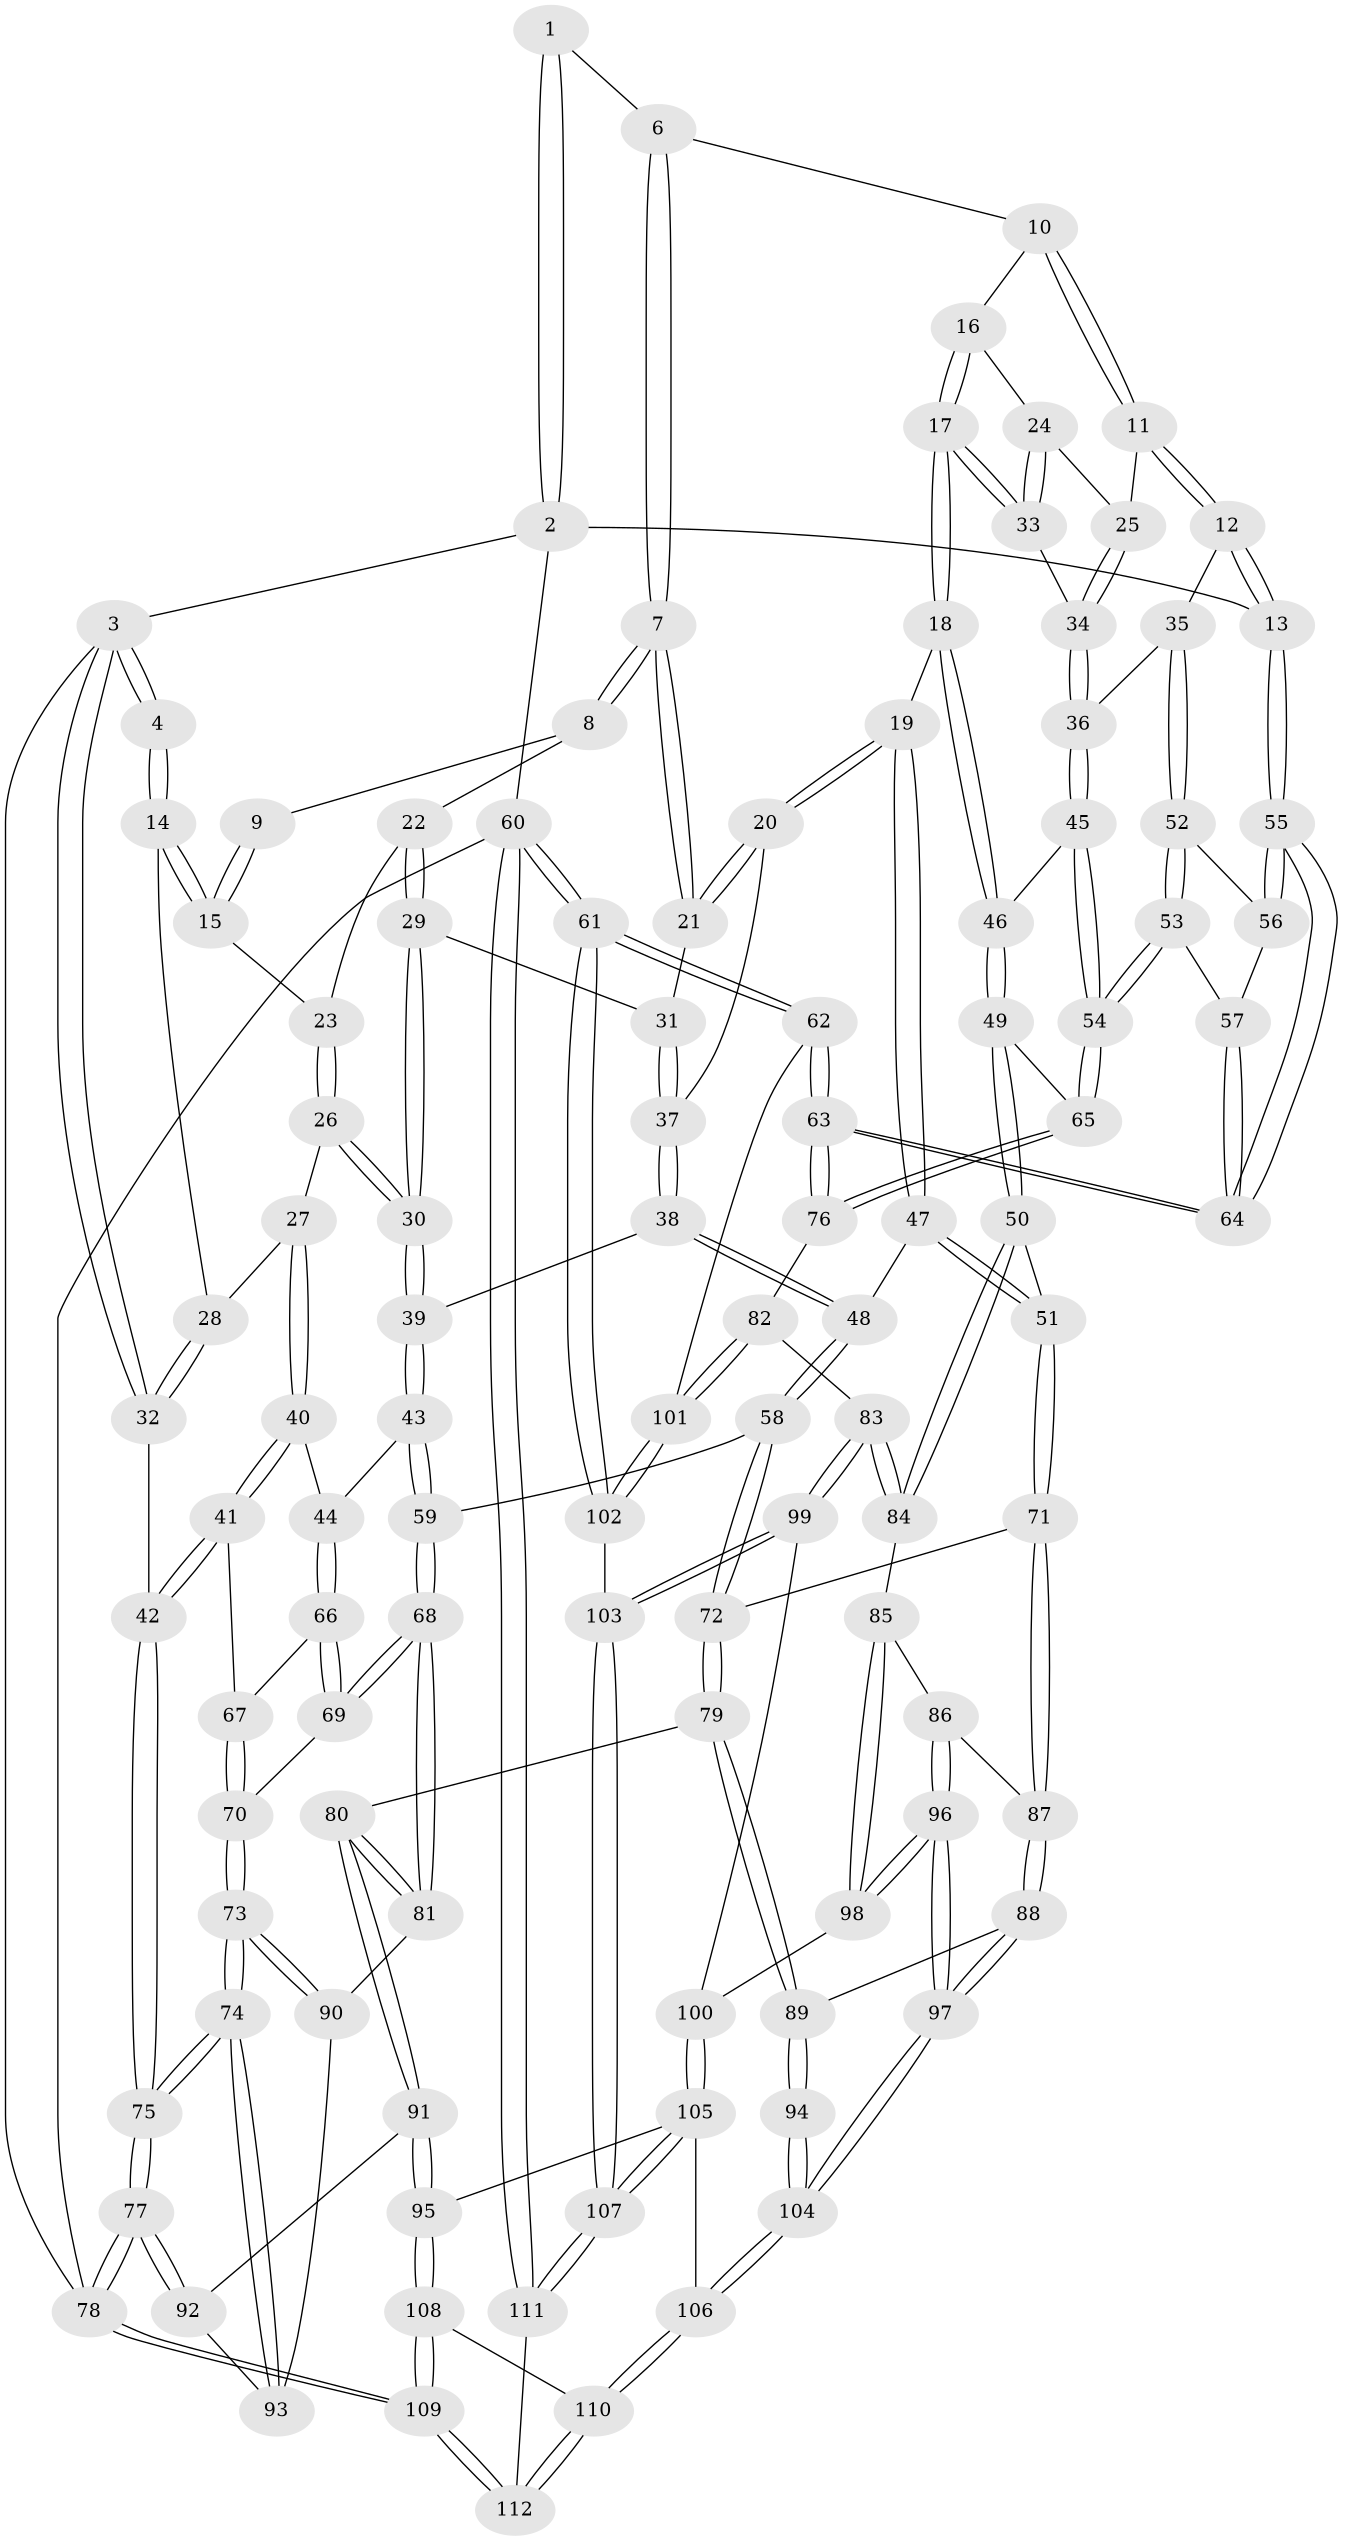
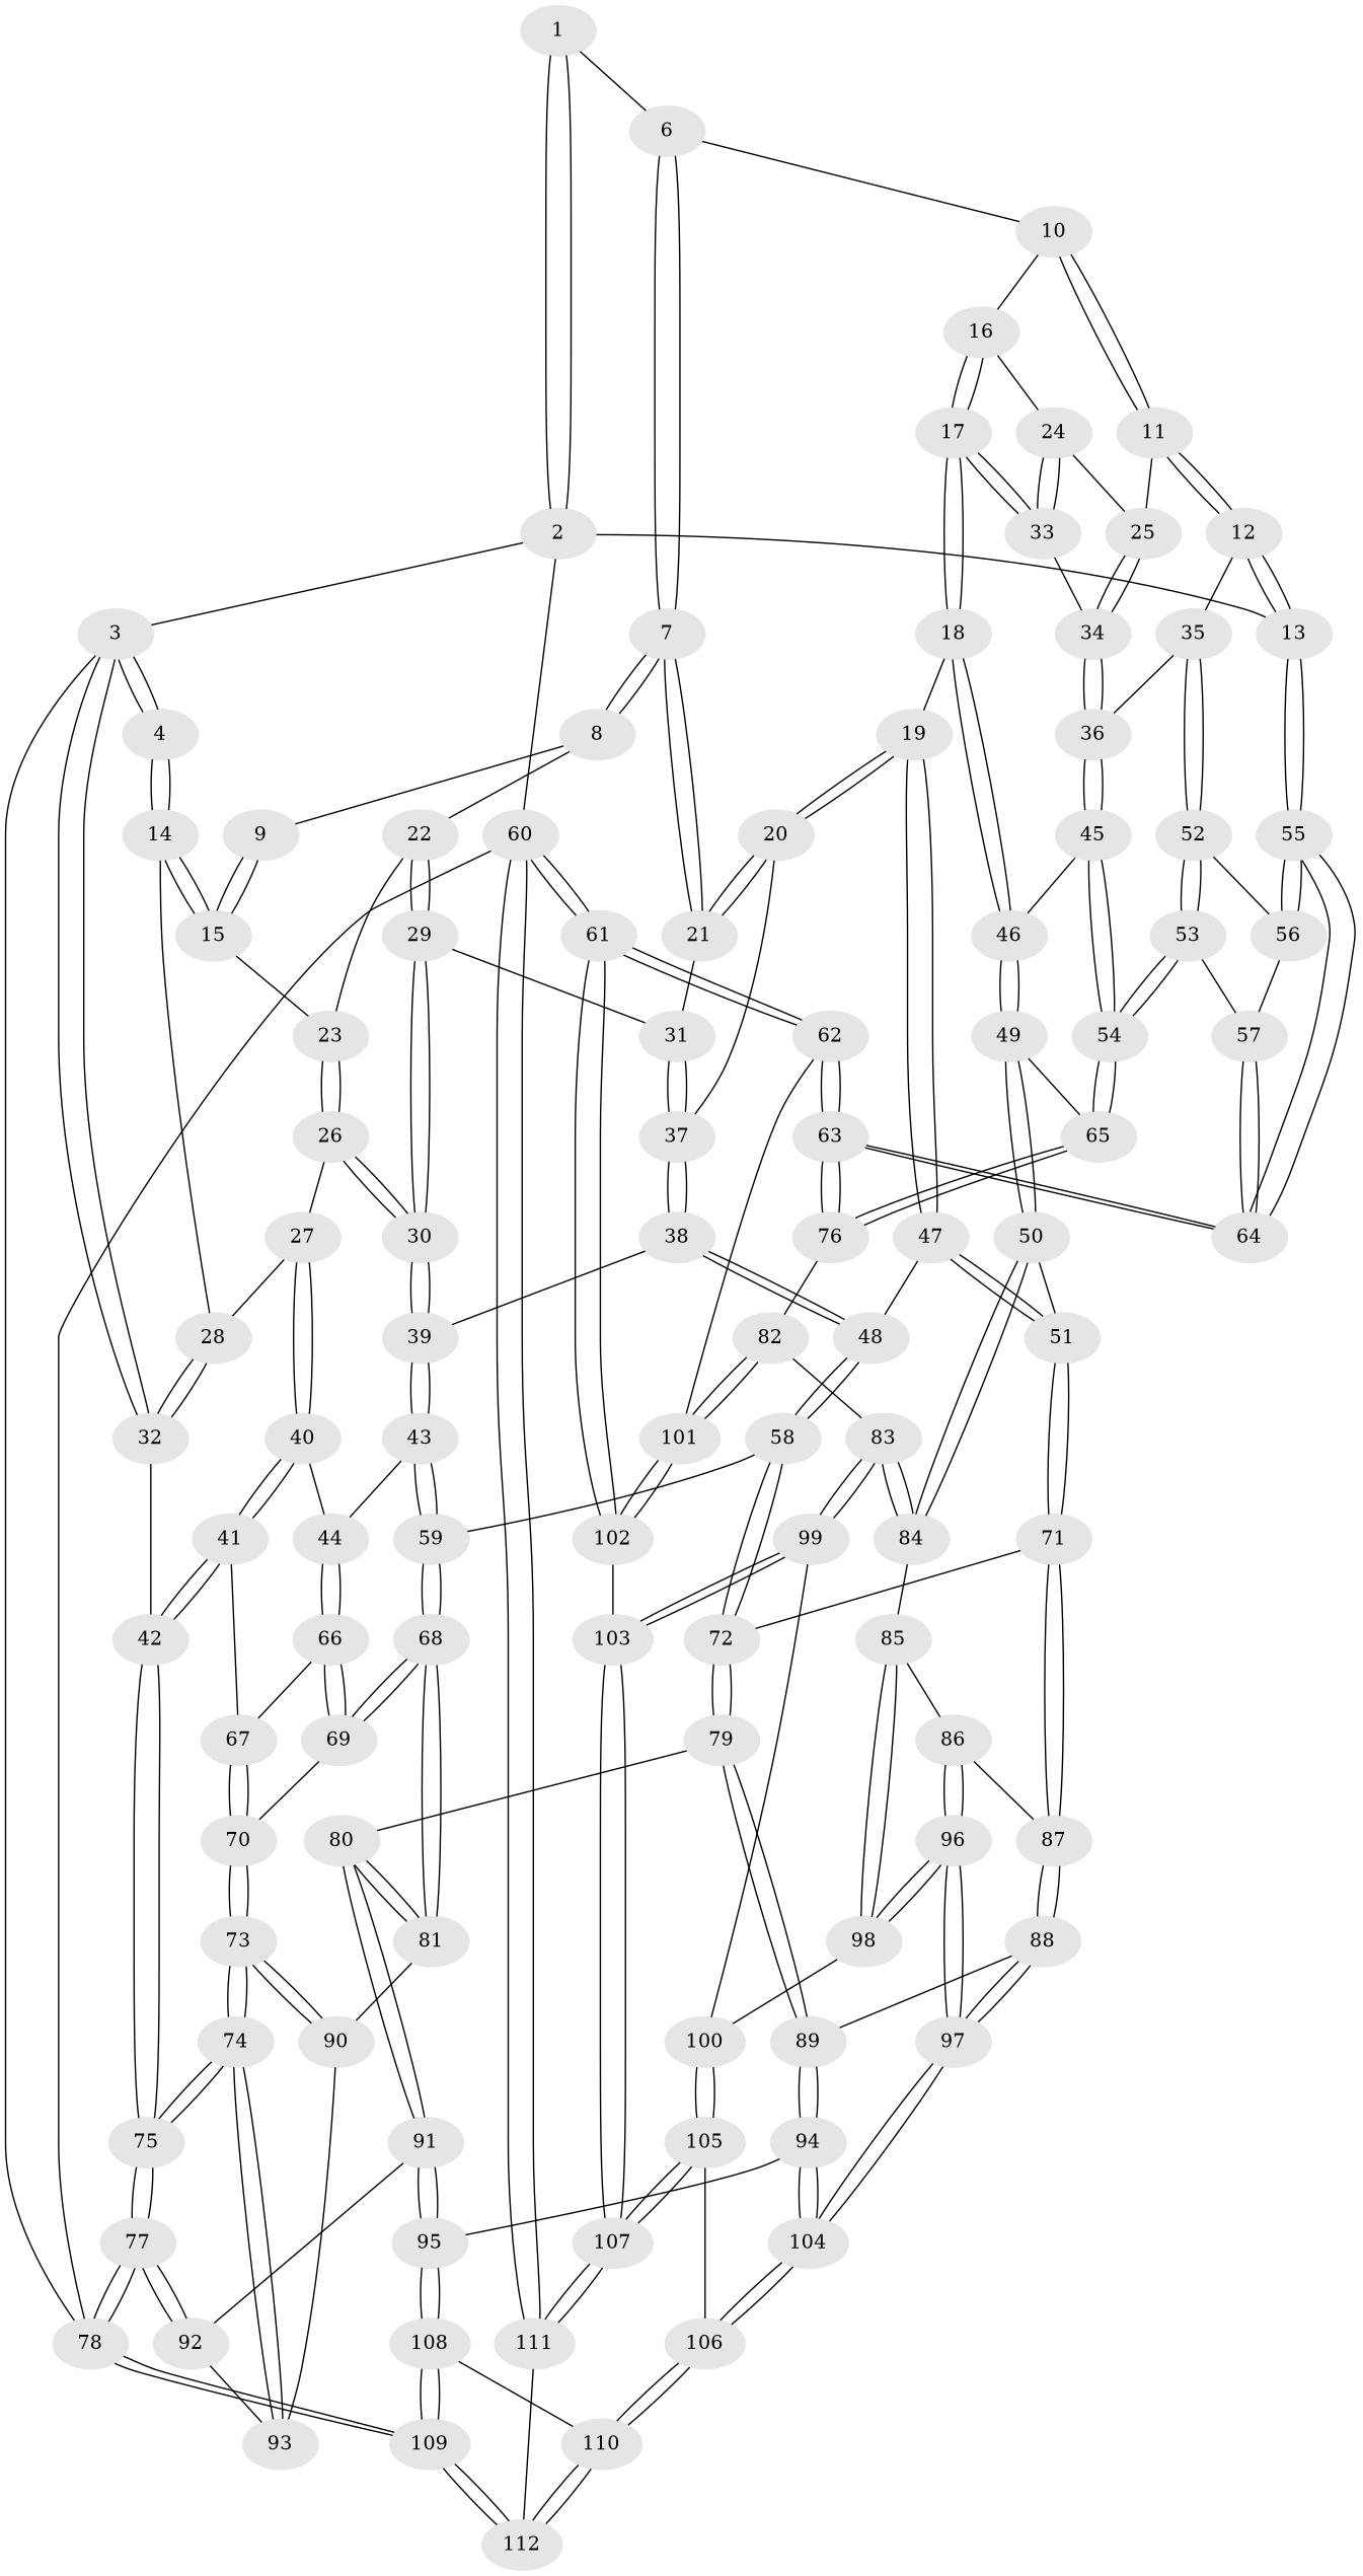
  graph {
    node [color=gray90 style=filled]
    1
    2
    6
    3
    13
    60
    7
    10
    4
    32
    78
    55
    61
    111
    14
    42
    109
    15
    28
    9
    8
    21
    11
    16
    22
    31
    23
    29
    12
    25
    17
    24
    35
    34
    36
    52
    56
    64
    26
    18
    33
    19
    46
    20
    47
    49
    37
    48
    51
    38
    30
    27
    40
    39
    41
    44
    43
    75
    45
    53
    54
    58
    59
    67
    66
    70
    77
    68
    69
    65
    50
    71
    72
    84
    76
    85
    87
    57
    79
    81
    62
    102
    112
    63
    101
    103
    82
    73
    90
    74
    88
    80
    89
    93
    92
    83
    91
    94
    95
    99
    100
    86
    98
    96
    97
    104
    108
    106
    110
    105
    107
    1 -- 2
    1 -- 2
    1 -- 6
    2 -- 3
    2 -- 13
    2 -- 60
    6 -- 7
    6 -- 7
    6 -- 10
    3 -- 4
    3 -- 4
    3 -- 32
    3 -- 32
    3 -- 78
    13 -- 55
    13 -- 55
    60 -- 78
    60 -- 61
    60 -- 61
    60 -- 111
    60 -- 111
    7 -- 8
    7 -- 8
    7 -- 21
    7 -- 21
    10 -- 11
    10 -- 11
    10 -- 16
    4 -- 14
    4 -- 14
    32 -- 42
    78 -- 109
    78 -- 109
    55 -- 56
    55 -- 56
    55 -- 64
    55 -- 64
    61 -- 62
    61 -- 62
    61 -- 102
    61 -- 102
    111 -- 112
    14 -- 15
    14 -- 15
    14 -- 28
    42 -- 75
    42 -- 75
    109 -- 112
    109 -- 112
    15 -- 23
    28 -- 32
    28 -- 32
    9 -- 15
    9 -- 15
    8 -- 9
    8 -- 22
    21 -- 31
    11 -- 12
    11 -- 12
    11 -- 25
    16 -- 17
    16 -- 17
    16 -- 24
    22 -- 23
    22 -- 29
    22 -- 29
    31 -- 37
    31 -- 37
    23 -- 26
    23 -- 26
    29 -- 31
    29 -- 30
    29 -- 30
    12 -- 13
    12 -- 13
    12 -- 35
    25 -- 34
    25 -- 34
    17 -- 18
    17 -- 18
    17 -- 33
    17 -- 33
    24 -- 25
    24 -- 33
    24 -- 33
    35 -- 36
    35 -- 52
    35 -- 52
    34 -- 36
    34 -- 36
    36 -- 45
    36 -- 45
    52 -- 56
    52 -- 53
    52 -- 53
    56 -- 57
    26 -- 30
    26 -- 30
    26 -- 27
    18 -- 19
    18 -- 46
    18 -- 46
    33 -- 34
    19 -- 20
    19 -- 20
    19 -- 47
    19 -- 47
    46 -- 49
    46 -- 49
    20 -- 21
    20 -- 21
    20 -- 37
    47 -- 48
    47 -- 51
    47 -- 51
    49 -- 65
    49 -- 50
    49 -- 50
    37 -- 38
    37 -- 38
    48 -- 58
    48 -- 58
    51 -- 71
    51 -- 71
    38 -- 48
    38 -- 48
    38 -- 39
    30 -- 39
    30 -- 39
    27 -- 28
    27 -- 40
    27 -- 40
    40 -- 41
    40 -- 41
    40 -- 44
    39 -- 43
    39 -- 43
    41 -- 42
    41 -- 42
    41 -- 67
    44 -- 66
    44 -- 66
    43 -- 44
    43 -- 59
    43 -- 59
    75 -- 77
    75 -- 77
    45 -- 46
    45 -- 54
    45 -- 54
    53 -- 54
    53 -- 54
    53 -- 57
    54 -- 65
    54 -- 65
    58 -- 59
    58 -- 72
    58 -- 72
    59 -- 68
    59 -- 68
    67 -- 70
    67 -- 70
    66 -- 67
    66 -- 69
    66 -- 69
    70 -- 73
    70 -- 73
    77 -- 78
    77 -- 78
    77 -- 92
    77 -- 92
    68 -- 69
    68 -- 69
    68 -- 81
    68 -- 81
    69 -- 70
    65 -- 76
    65 -- 76
    50 -- 51
    50 -- 84
    50 -- 84
    71 -- 72
    71 -- 87
    71 -- 87
    72 -- 79
    72 -- 79
    84 -- 85
    76 -- 82
    85 -- 86
    85 -- 98
    85 -- 98
    87 -- 88
    87 -- 88
    57 -- 64
    57 -- 64
    79 -- 80
    79 -- 89
    79 -- 89
    81 -- 90
    62 -- 63
    62 -- 63
    62 -- 101
    102 -- 103
    63 -- 64
    63 -- 64
    63 -- 76
    63 -- 76
    101 -- 102
    101 -- 102
    103 -- 107
    103 -- 107
    82 -- 101
    82 -- 101
    82 -- 83
    73 -- 90
    73 -- 90
    73 -- 74
    73 -- 74
    90 -- 93
    74 -- 75
    74 -- 75
    74 -- 93
    74 -- 93
    88 -- 89
    88 -- 97
    88 -- 97
    80 -- 81
    80 -- 81
    80 -- 91
    80 -- 91
    89 -- 94
    89 -- 94
    92 -- 93
    83 -- 84
    83 -- 84
    83 -- 99
    83 -- 99
    91 -- 92
    91 -- 95
    91 -- 95
-   105 -- 95
+   94 -- 95
    94 -- 104
    94 -- 104
    95 -- 108
    95 -- 108
    99 -- 103
    99 -- 103
    99 -- 100
    100 -- 105
    100 -- 105
    86 -- 87
    86 -- 96
    86 -- 96
    98 -- 100
    96 -- 98
    96 -- 98
    96 -- 97
    96 -- 97
    97 -- 104
    97 -- 104
    104 -- 106
    104 -- 106
    108 -- 109
    108 -- 109
    108 -- 110
    106 -- 110
    106 -- 110
    110 -- 112
    110 -- 112
    105 -- 106
    105 -- 107
    105 -- 107
    107 -- 111
    107 -- 111
  }
